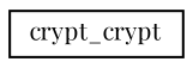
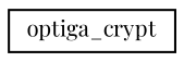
  digraph {
    rankdir=LR
    fontname="Playfair Display"
-   n1 [color=black fillcolor=white fontname="Playfair Display" fontsize=10 height=0.2 label=crypt_crypt shape=record style=filled width=0.4]
+   n1 [color=black fillcolor=white fontname="Playfair Display" fontsize=10 height=0.2 label=optiga_crypt shape=record style=filled width=0.4]
  }
